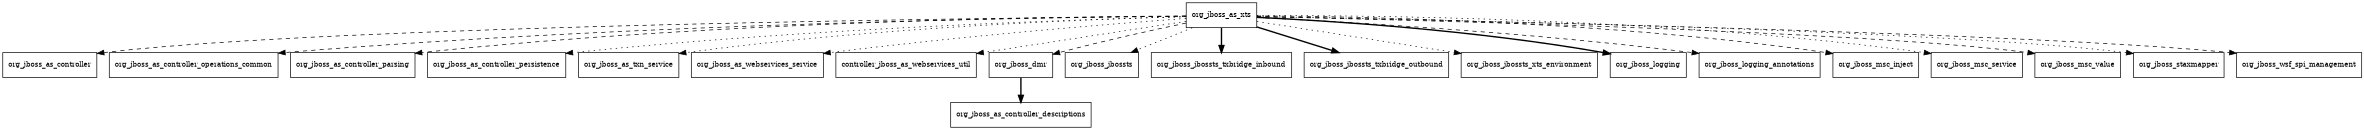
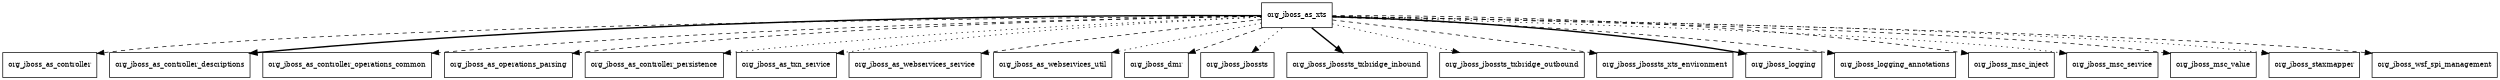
  digraph {
    node [fontsize=10.0 shape=box]
    edge [style=dashed]
    org_jboss_as_xts
    org_jboss_as_controller
    org_jboss_as_controller_descriptions
    org_jboss_as_controller_operations_common
-   org_jboss_as_controller_parsing
+   org_jboss_as_controller_parsing [label=org_jboss_as_operations_parsing]
    org_jboss_as_controller_persistence
    org_jboss_as_txn_service
    org_jboss_as_webservices_service
-   org_jboss_as_webservices_util [label=controller_jboss_as_webservices_util]
+   org_jboss_as_webservices_util
    org_jboss_dmr
    org_jboss_jbossts
    org_jboss_jbossts_txbridge_inbound
    org_jboss_jbossts_txbridge_outbound
    org_jboss_jbossts_xts_environment
    org_jboss_logging
    org_jboss_logging_annotations
    org_jboss_msc_inject
    org_jboss_msc_service
    org_jboss_msc_value
    org_jboss_staxmapper
    org_jboss_wsf_spi_management
    org_jboss_as_xts -> org_jboss_as_controller
-   org_jboss_dmr -> org_jboss_as_controller_descriptions [style=bold]
+   org_jboss_as_xts -> org_jboss_as_controller_descriptions [style=bold]
    org_jboss_as_xts -> org_jboss_as_controller_operations_common
    org_jboss_as_xts -> org_jboss_as_controller_parsing
    org_jboss_as_xts -> org_jboss_as_controller_persistence [style=dotted]
    org_jboss_as_xts -> org_jboss_as_txn_service [style=dotted]
-   org_jboss_as_xts -> org_jboss_as_webservices_service [style=dotted]
+   org_jboss_as_xts -> org_jboss_as_webservices_service
    org_jboss_as_xts -> org_jboss_as_webservices_util [style=dotted]
    org_jboss_as_xts -> org_jboss_dmr
    org_jboss_as_xts -> org_jboss_jbossts [style=dotted]
    org_jboss_as_xts -> org_jboss_jbossts_txbridge_inbound [style=bold]
-   org_jboss_as_xts -> org_jboss_jbossts_txbridge_outbound [style=bold]
-   org_jboss_as_xts -> org_jboss_jbossts_xts_environment [style=dotted]
+   org_jboss_as_xts -> org_jboss_jbossts_txbridge_outbound [style=dotted]
+   org_jboss_as_xts -> org_jboss_jbossts_xts_environment
    org_jboss_as_xts -> org_jboss_logging [style=bold]
    org_jboss_as_xts -> org_jboss_logging_annotations
    org_jboss_as_xts -> org_jboss_msc_inject
    org_jboss_as_xts -> org_jboss_msc_service [style=dotted]
    org_jboss_as_xts -> org_jboss_msc_value
    org_jboss_as_xts -> org_jboss_staxmapper [style=dotted]
    org_jboss_as_xts -> org_jboss_wsf_spi_management
  }
